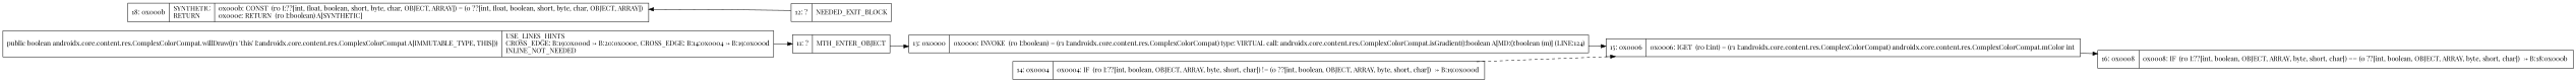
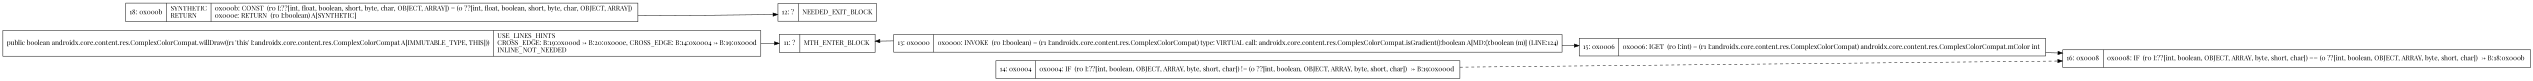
  digraph {
    fontname="Playfair Display"
    rankdir=LR
    node [fontname="Playfair Display" shape=record]
    edge [fontname="Playfair Display"]
-   n1 [label="{11\:\ ?|MTH_ENTER_OBJECT\l}"]
+   n1 [label="{11\:\ ?|MTH_ENTER_BLOCK\l}"]
    n2 [label="{13\:\ 0x0000|0x0000: INVOKE  (r0 I:boolean) = (r1 I:androidx.core.content.res.ComplexColorCompat) type: VIRTUAL call: androidx.core.content.res.ComplexColorCompat.isGradient():boolean A[MD:():boolean (m)] (LINE:124)\l}"]
    n3 [label="{15\:\ 0x0006|0x0006: IGET  (r0 I:int) = (r1 I:androidx.core.content.res.ComplexColorCompat) androidx.core.content.res.ComplexColorCompat.mColor int \l}"]
    n4 [label="{14\:\ 0x0004|0x0004: IF  (r0 I:??[int, boolean, OBJECT, ARRAY, byte, short, char]) != (0 ??[int, boolean, OBJECT, ARRAY, byte, short, char])  \-\> B:19:0x000d \l}"]
    n5 [label="{16\:\ 0x0008|0x0008: IF  (r0 I:??[int, boolean, OBJECT, ARRAY, byte, short, char]) == (0 ??[int, boolean, OBJECT, ARRAY, byte, short, char])  \-\> B:18:0x000b \l}"]
    n6 [label="{18\:\ 0x000b|SYNTHETIC\lRETURN\l|0x000b: CONST  (r0 I:??[int, float, boolean, short, byte, char, OBJECT, ARRAY]) = (0 ??[int, float, boolean, short, byte, char, OBJECT, ARRAY]) \l0x000e: RETURN  (r0 I:boolean) A[SYNTHETIC]\l}"]
    n7 [label="{12\:\ ?|NEEDED_EXIT_BLOCK\l}"]
    n8 [label="{public boolean androidx.core.content.res.ComplexColorCompat.willDraw((r1 'this' I:androidx.core.content.res.ComplexColorCompat A[IMMUTABLE_TYPE, THIS]))  | USE_LINES_HINTS\lCROSS_EDGE: B:19:0x000d \-\> B:20:0x000e, CROSS_EDGE: B:14:0x0004 \-\> B:19:0x000d\lINLINE_NOT_NEEDED\l}"]
-   n1 -> n2
+   n2 -> n1
    n2 -> n3
    n3 -> n5
-   n4 -> n3 [style=dashed]
-   n7 -> n6
+   n4 -> n5 [style=dashed]
+   n6 -> n7
    n8 -> n1
  }
